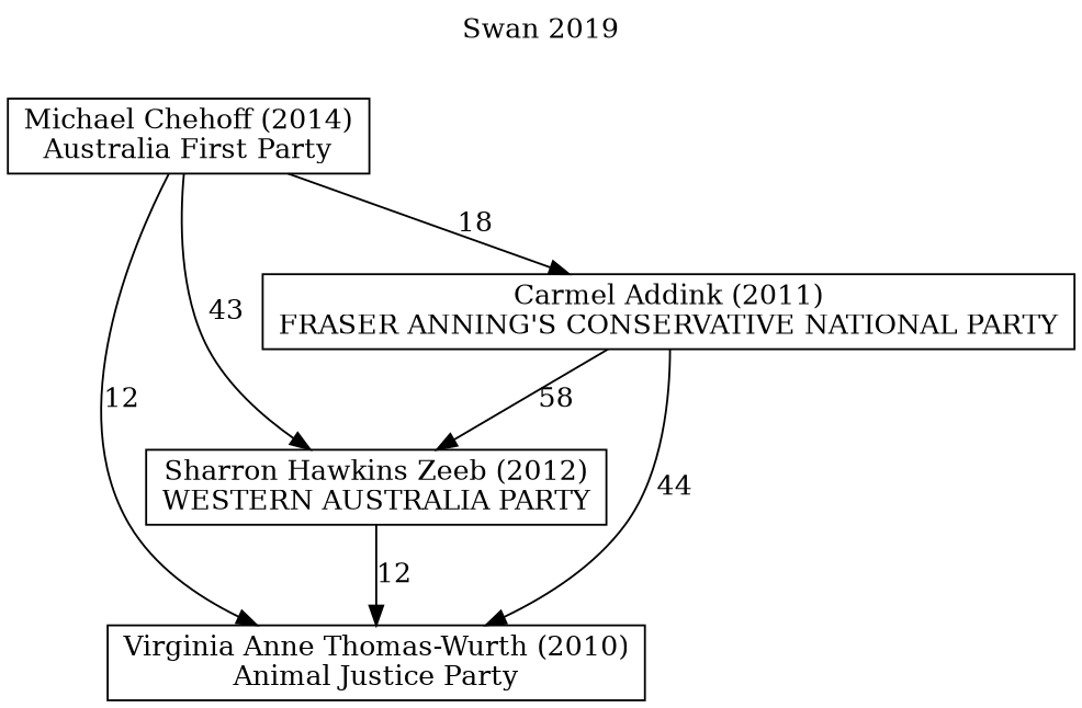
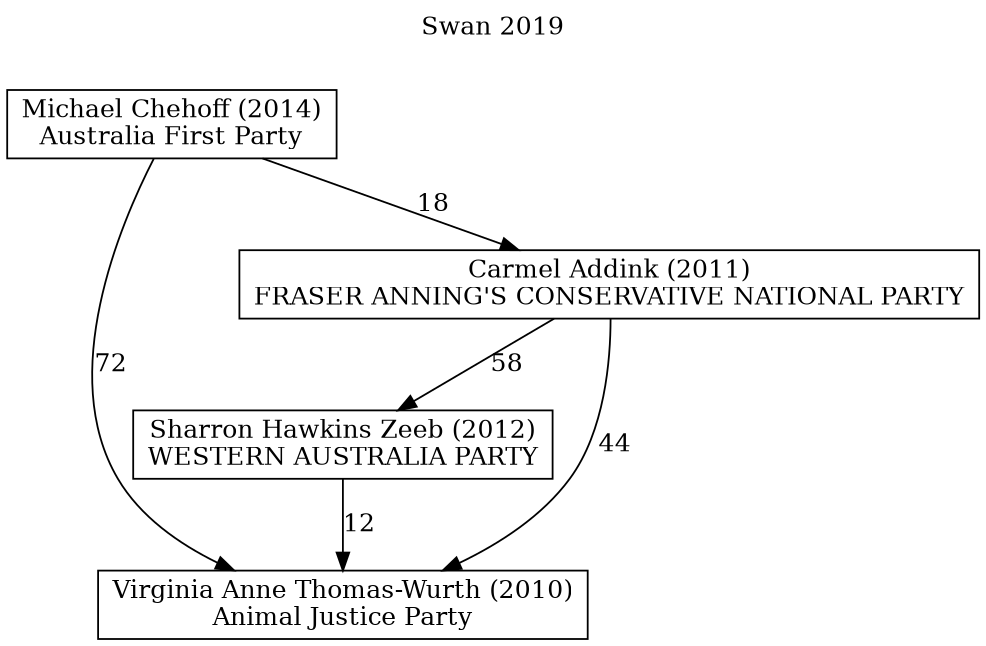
  digraph {
    label="Swan 2019"
    labelloc=t
    mclimit=10
    node [shape=box]
    n1 [label="Virginia Anne Thomas-Wurth (2010)\nAnimal Justice Party"]
    n2 [label="Sharron Hawkins Zeeb (2012)\nWESTERN AUSTRALIA PARTY"]
    n3 [label="Carmel Addink (2011)\nFRASER ANNING'S CONSERVATIVE NATIONAL PARTY"]
    n4 [label="Michael Chehoff (2014)\nAustralia First Party"]
    n2 -> n1 [label=12]
    n3 -> n1 [label=44]
    n3 -> n2 [label=58]
-   n4 -> n1 [label=12]
-   n4 -> n2 [label=43]
+   n4 -> n1 [label=72]
    n4 -> n3 [label=18]
  }
